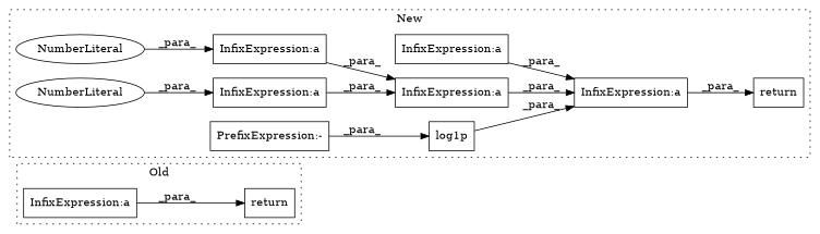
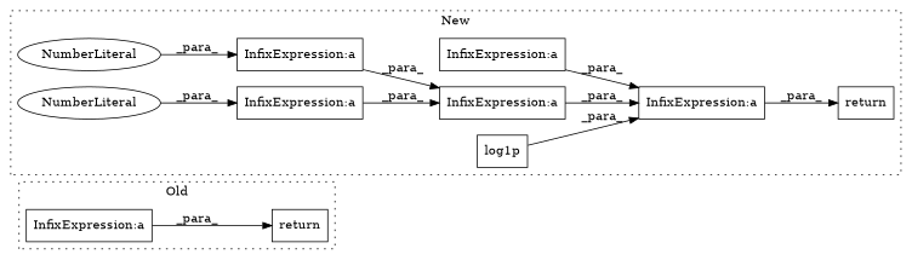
  digraph {
    rankdir=LR
    node [a=27 l=3 shape=box]
    n1 [a=41 l=7 label=return s=1688]
    n2 [label="InfixExpression:a" s=1727]
    n3 [a=32 l="6,1" label=log1p s="1844,1852"]
    n4 [a=41 l=7 label=return s=1866]
    n5 [label="InfixExpression:a" s=1875]
    n6 [label="InfixExpression:a" s=1742]
    n7 [a=34 l=1 label=NumberLiteral s=1745 shape=ellipse]
    n8 [label="InfixExpression:a" s=1720]
    n9 [label="InfixExpression:a" s=1831]
    n10 [label="InfixExpression:a" s=1715]
    n11 [a=34 l=1 label=NumberLiteral s=1718 shape=ellipse]
-   n12 [a=38 l=1 label="PrefixExpression:-" s=1850]
    subgraph cluster_1 {
      label=Old
      style=dotted
      n1
      n2
    }
    subgraph cluster_2 {
      label=New
      style=dotted
      n3
      n4
      n5
      n6
      n7
      n8
      n9
      n10
      n11
-     n12
    }
    n2 -> n1 [label=_para_]
    n3 -> n5 [label=_para_]
    n5 -> n4 [label=_para_]
    n6 -> n8 [label=_para_]
    n7 -> n6 [label=_para_]
    n8 -> n5 [label=_para_]
    n9 -> n5 [label=_para_]
    n10 -> n8 [label=_para_]
    n11 -> n10 [label=_para_]
-   n12 -> n3 [label=_para_]
  }
